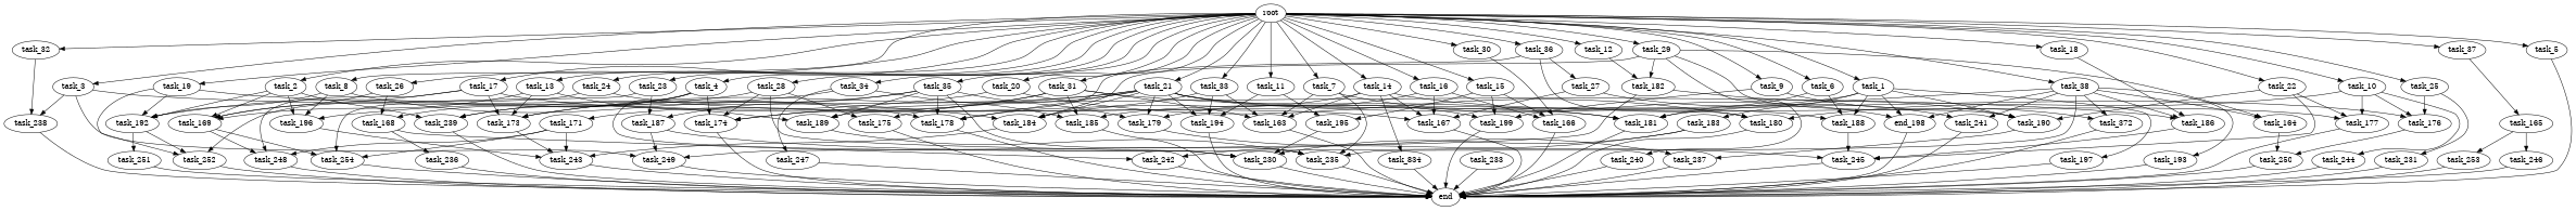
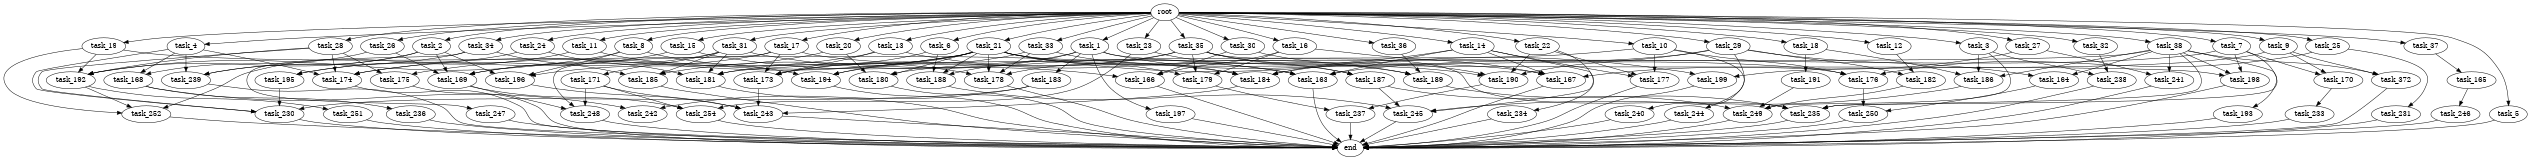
  digraph {
    task_171
    task_243
    task_254
    task_248
    end
    task_32
    task_238
+   task_191
    task_249
    task_247
    task_27
    task_167
    task_241
    task_251
    task_4
    task_168
    task_239
    task_230
    task_174
    task_242
    task_236
    task_2
    task_169
    task_192
    task_196
    task_252
    task_13
    task_189
    task_173
    task_235
    task_182
    task_186
    task_245
    task_177
    task_6
    task_188
    task_181
    task_9
+   task_170
    task_199
    n41 [label=task_372]
    task_233
    task_20
    task_180
    task_175
    task_165
-   task_253
    task_246
    task_231
    task_183
    task_179
    task_237
    task_36
    task_16
    task_166
    task_185
-   task_198 [label=end_198]
+   task_198
    task_15
    task_195
    task_10
    task_244
    task_176
    task_250
    task_29
    task_240
    task_190
    task_184
    task_164
    task_26
    task_25
    task_31
    task_163
    task_18
    task_12
    task_33
    task_194
    task_178
    task_197
    task_14
-   task_234 [label=task_834]
+   task_234
    task_21
    task_37
    task_187
    task_23
    root
    task_5
    task_11
    task_3
    task_19
    task_22
    task_28
    task_7
    task_34
    task_17
    task_1
    task_35
    task_30
    task_38
    task_24
    task_8
    task_193
    task_171 -> task_243
    task_171 -> task_254
    task_171 -> task_248
    task_243 -> end
    task_254 -> end
    task_248 -> end
    task_32 -> task_238
    task_238 -> end
+   task_191 -> task_249
    task_249 -> end
    task_247 -> end
    task_27 -> task_167
    task_27 -> task_241
    task_167 -> end
    task_241 -> end
    task_251 -> end
    task_4 -> task_168
    task_4 -> task_239
    task_4 -> task_230
    task_4 -> task_174
    task_168 -> task_242
    task_168 -> task_236
    task_239 -> end
    task_230 -> end
    task_174 -> end
-   task_242 -> end
    task_236 -> end
    task_2 -> task_239
    task_2 -> task_169
    task_2 -> task_192
    task_2 -> task_196
    task_169 -> task_254
    task_169 -> task_248
    task_192 -> task_251
    task_192 -> task_252
    task_196 -> task_243
    task_252 -> end
    task_13 -> task_169
    task_13 -> task_189
    task_13 -> task_173
    task_189 -> task_235
    task_173 -> task_243
    task_235 -> end
    task_182 -> task_249
    task_186 -> task_245
    task_245 -> end
    task_177 -> end
    task_6 -> task_188
    task_6 -> task_181
    task_188 -> task_245
    task_181 -> end
+   task_9 -> task_170
    task_9 -> task_199
    task_9 -> n41
+   task_170 -> task_233
    task_199 -> end
    n41 -> end
    task_233 -> end
    task_20 -> task_196
    task_20 -> task_180
    task_180 -> end
    task_175 -> end
-   task_165 -> task_253
    task_165 -> task_246
-   task_253 -> end
    task_246 -> end
    task_231 -> end
    task_183 -> task_230
    task_183 -> task_242
    task_179 -> task_237
    task_237 -> end
    task_36 -> task_189
-   task_36 -> task_180
+   task_21 -> task_180
    task_16 -> task_167
    task_16 -> task_179
    task_16 -> task_166
    task_166 -> end
    task_185 -> end
    task_198 -> end
-   task_15 -> task_199
    task_15 -> task_166
    task_15 -> task_195
    task_195 -> task_230
    task_10 -> task_177
    task_10 -> task_180
    task_10 -> task_244
    task_10 -> task_176
    task_244 -> end
    task_176 -> task_250
    task_250 -> end
    task_29 -> task_182
    task_29 -> task_240
    task_29 -> task_190
    task_29 -> task_184
    task_29 -> task_164
    task_240 -> end
    task_190 -> task_237
    task_184 -> task_243
    task_164 -> task_250
    task_26 -> task_168
    task_26 -> task_169
    task_25 -> task_231
    task_25 -> task_176
    task_31 -> task_171
    task_31 -> task_174
    task_31 -> task_181
    task_31 -> task_185
    task_31 -> task_163
    task_163 -> end
+   task_18 -> task_191
    task_18 -> task_186
    task_12 -> task_182
    task_33 -> task_163
    task_33 -> task_194
    task_33 -> task_178
    task_194 -> end
    task_178 -> end
    task_197 -> end
    task_14 -> task_167
    task_14 -> task_177
    task_14 -> task_184
    task_14 -> task_163
    task_14 -> task_234
    task_234 -> end
    task_21 -> task_174
    task_21 -> task_173
    task_21 -> task_188
    task_21 -> task_199
    task_21 -> task_175
    task_21 -> task_179
    task_21 -> task_176
    task_21 -> task_184
    task_21 -> task_194
    task_21 -> task_178
    task_37 -> task_165
    task_187 -> task_249
    task_187 -> task_245
    task_23 -> task_254
    task_23 -> task_187
    root -> task_32
-   task_36 -> task_27
+   root -> task_27
    root -> task_4
    root -> task_2
    root -> task_13
    root -> task_6
    root -> task_9
    root -> task_20
    root -> task_36
    root -> task_16
    root -> task_15
    root -> task_10
    root -> task_29
    root -> task_26
    root -> task_25
    root -> task_31
    root -> task_18
    root -> task_12
    root -> task_33
    root -> task_14
    root -> task_21
    root -> task_37
    root -> task_23
    root -> task_5
    root -> task_11
    root -> task_3
    root -> task_19
    root -> task_22
    root -> task_28
    root -> task_7
    root -> task_34
    root -> task_17
    root -> task_1
    root -> task_35
    root -> task_30
    root -> task_38
    root -> task_24
    root -> task_8
    task_5 -> end
    task_11 -> task_195
    task_11 -> task_194
    task_3 -> task_238
    task_3 -> task_249
    task_3 -> task_186
    task_19 -> task_192
    task_19 -> task_252
    task_19 -> task_184
    task_22 -> task_245
    task_22 -> task_177
    task_22 -> task_190
    task_28 -> task_230
    task_28 -> task_174
    task_28 -> task_192
    task_28 -> task_175
    task_7 -> task_235
+   task_7 -> task_170
    task_7 -> task_198
    task_7 -> task_163
    task_34 -> task_247
    task_34 -> task_239
    task_34 -> task_185
    task_17 -> task_248
    task_17 -> task_167
    task_17 -> task_169
    task_17 -> task_173
    task_1 -> task_188
    task_1 -> task_183
    task_1 -> task_185
    task_1 -> task_198
    task_1 -> task_190
    task_1 -> task_197
    task_35 -> task_189
    task_35 -> task_173
    task_35 -> task_235
    task_35 -> task_179
    task_35 -> task_178
    task_35 -> task_187
    task_30 -> task_166
-   task_182 -> task_190
+   task_30 -> task_190
    task_38 -> task_241
    task_38 -> task_235
    task_38 -> task_186
    task_38 -> task_181
    task_38 -> n41
    task_38 -> task_198
    task_38 -> task_164
    task_38 -> task_193
    task_24 -> task_252
    task_24 -> task_181
    task_8 -> task_192
    task_8 -> task_196
    task_8 -> task_178
    task_193 -> end
  }
